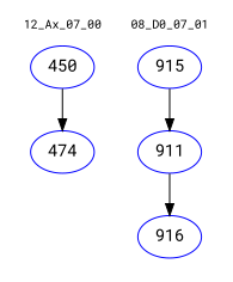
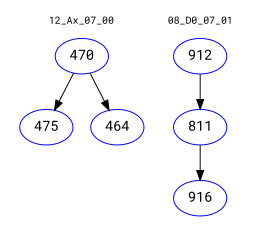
  digraph {
    fontname="Roboto Mono"
    node [color=blue fontname="Roboto Mono"]
    edge [color=black fontname="Roboto Mono"]
-   n1 [label=450]
-   n3 [label=474]
-   n4 [label=911]
+   n1 [label=470]
+   n2 [label=475]
+   n3 [label=464]
+   n4 [label=811]
    n5 [label=916]
-   n6 [label=915]
+   n6 [label=912]
    subgraph cluster_1 {
      color=white
      fontsize=10
      label="12_Ax_07_00"
      n1
+     n2
      n3
    }
    subgraph cluster_2 {
      color=white
      fontsize=10
      label="08_D0_07_01"
      n4
      n5
      n6
    }
+   n1 -> n2
    n1 -> n3
    n4 -> n5
    n6 -> n4
  }
